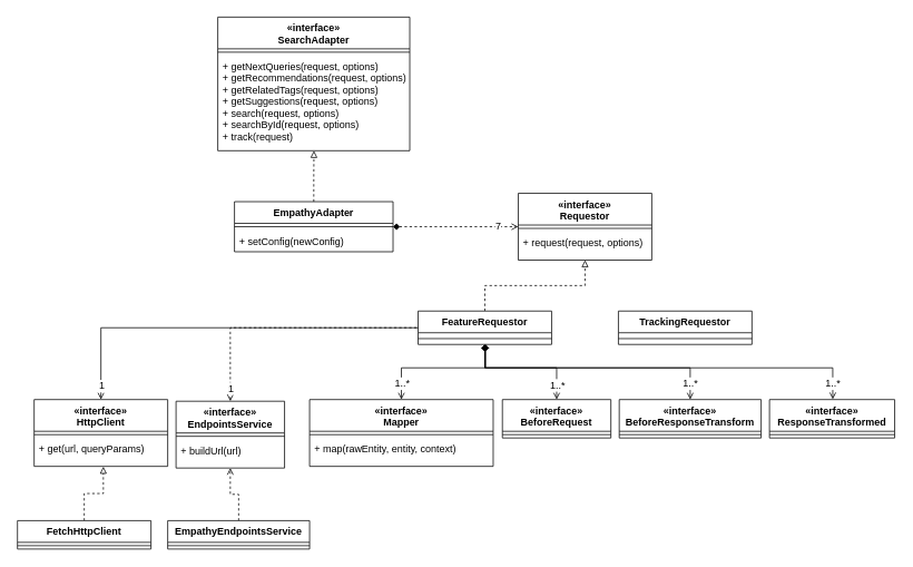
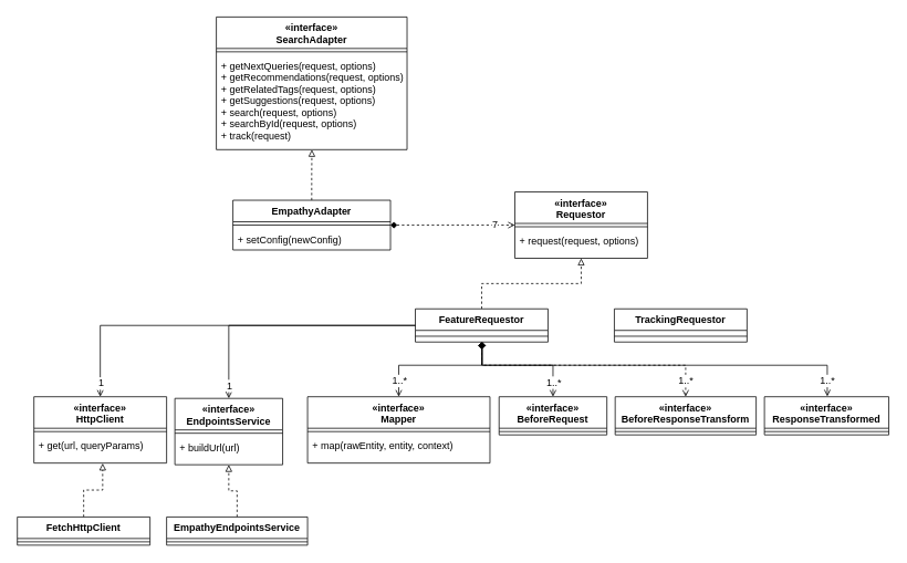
  <mxCell id="0" />
  <mxCell id="1" parent="0" />
  <mxCell id="2" value="TrackingRequestor" style="swimlane;fontStyle=1;align=center;verticalAlign=top;childLayout=stackLayout;horizontal=1;startSize=26;horizontalStack=0;resizeParent=1;resizeParentMax=0;resizeLast=0;collapsible=1;marginBottom=0;" vertex="1" parent="1"><mxGeometry x="740" y="372" width="160" height="40" as="geometry" /></mxCell>
  <mxCell id="3" value="" style="line;strokeWidth=1;fillColor=none;align=left;verticalAlign=middle;spacingTop=-1;spacingLeft=3;spacingRight=3;rotatable=0;labelPosition=right;points=[];portConstraint=eastwest;" vertex="1" parent="2"><mxGeometry y="26" width="160" height="14" as="geometry" /></mxCell>
  <mxCell id="4" style="edgeStyle=orthogonalEdgeStyle;rounded=0;orthogonalLoop=1;jettySize=auto;html=1;exitX=0.5;exitY=0;exitDx=0;exitDy=0;endArrow=block;endFill=0;dashed=1;" edge="1" parent="1" source="5" target="16"><mxGeometry relative="1" as="geometry" /></mxCell>
  <mxCell id="5" value="FeatureRequestor" style="swimlane;fontStyle=1;align=center;verticalAlign=top;childLayout=stackLayout;horizontal=1;startSize=26;horizontalStack=0;resizeParent=1;resizeParentMax=0;resizeLast=0;collapsible=1;marginBottom=0;" vertex="1" parent="1"><mxGeometry x="500" y="372" width="160" height="40" as="geometry" /></mxCell>
  <mxCell id="6" value="" style="line;strokeWidth=1;fillColor=none;align=left;verticalAlign=middle;spacingTop=-1;spacingLeft=3;spacingRight=3;rotatable=0;labelPosition=right;points=[];portConstraint=eastwest;" vertex="1" parent="5"><mxGeometry y="26" width="160" height="14" as="geometry" /></mxCell>
  <mxCell id="7" style="edgeStyle=orthogonalEdgeStyle;rounded=0;orthogonalLoop=1;jettySize=auto;html=1;exitX=0.5;exitY=0;exitDx=0;exitDy=0;entryX=0.501;entryY=1;entryDx=0;entryDy=0;entryPerimeter=0;dashed=1;endArrow=block;endFill=0;" edge="1" parent="1" source="10" target="15"><mxGeometry relative="1" as="geometry" /></mxCell>
  <mxCell id="8" style="edgeStyle=orthogonalEdgeStyle;rounded=0;orthogonalLoop=1;jettySize=auto;html=1;exitX=1;exitY=0.5;exitDx=0;exitDy=0;endArrow=open;endFill=0;startArrow=diamond;startFill=1;dashed=1;" edge="1" parent="1" source="10" target="16"><mxGeometry relative="1" as="geometry"><mxPoint x="590" y="240" as="targetPoint" /></mxGeometry></mxCell>
  <mxCell id="9" value="7" style="text;html=1;resizable=0;points=[];align=center;verticalAlign=middle;labelBackgroundColor=#ffffff;" vertex="1" connectable="0" parent="8"><mxGeometry x="0.667" y="-1" relative="1" as="geometry"><mxPoint y="-2" as="offset" /></mxGeometry></mxCell>
  <mxCell id="10" value="EmpathyAdapter" style="swimlane;fontStyle=1;align=center;verticalAlign=top;childLayout=stackLayout;horizontal=1;startSize=26;horizontalStack=0;resizeParent=1;resizeParentMax=0;resizeLast=0;collapsible=1;marginBottom=0;" vertex="1" parent="1"><mxGeometry x="280" y="241" width="190" height="60" as="geometry" /></mxCell>
  <mxCell id="11" value="" style="line;strokeWidth=1;fillColor=none;align=left;verticalAlign=middle;spacingTop=-1;spacingLeft=3;spacingRight=3;rotatable=0;labelPosition=right;points=[];portConstraint=eastwest;" vertex="1" parent="10"><mxGeometry y="26" width="190" height="8" as="geometry" /></mxCell>
  <mxCell id="12" value="+ setConfig(newConfig)&#10;" style="text;strokeColor=none;fillColor=none;align=left;verticalAlign=top;spacingLeft=4;spacingRight=4;overflow=hidden;rotatable=0;points=[[0,0.5],[1,0.5]];portConstraint=eastwest;" vertex="1" parent="10"><mxGeometry y="34" width="190" height="26" as="geometry" /></mxCell>
  <mxCell id="13" value="«interface»&#10;SearchAdapter" style="swimlane;fontStyle=1;align=center;verticalAlign=top;childLayout=stackLayout;horizontal=1;startSize=38;horizontalStack=0;resizeParent=1;resizeParentMax=0;resizeLast=0;collapsible=1;marginBottom=0;" vertex="1" parent="1"><mxGeometry x="260" y="20" width="230" height="160" as="geometry" /></mxCell>
  <mxCell id="14" value="" style="line;strokeWidth=1;fillColor=none;align=left;verticalAlign=middle;spacingTop=-1;spacingLeft=3;spacingRight=3;rotatable=0;labelPosition=right;points=[];portConstraint=eastwest;" vertex="1" parent="13"><mxGeometry y="38" width="230" height="8" as="geometry" /></mxCell>
  <mxCell id="15" value="+ getNextQueries(request, options)&#10;+ getRecommendations(request, options)&#10;+ getRelatedTags(request, options)&#10;+ getSuggestions(request, options)&#10;+ search(request, options)&#10;+ searchById(request, options)&#10;+ track(request)&#10;" style="text;strokeColor=none;fillColor=none;align=left;verticalAlign=top;spacingLeft=4;spacingRight=4;overflow=hidden;rotatable=0;points=[[0,0.5],[1,0.5]];portConstraint=eastwest;" vertex="1" parent="13"><mxGeometry y="46" width="230" height="114" as="geometry" /></mxCell>
  <mxCell id="16" value="«interface»&#10;Requestor" style="swimlane;fontStyle=1;align=center;verticalAlign=top;childLayout=stackLayout;horizontal=1;startSize=38;horizontalStack=0;resizeParent=1;resizeParentMax=0;resizeLast=0;collapsible=1;marginBottom=0;" vertex="1" parent="1"><mxGeometry x="620" y="231" width="160" height="80" as="geometry" /></mxCell>
  <mxCell id="17" value="" style="line;strokeWidth=1;fillColor=none;align=left;verticalAlign=middle;spacingTop=-1;spacingLeft=3;spacingRight=3;rotatable=0;labelPosition=right;points=[];portConstraint=eastwest;" vertex="1" parent="16"><mxGeometry y="38" width="160" height="8" as="geometry" /></mxCell>
  <mxCell id="18" value="+ request(request, options)&#10;&#10;" style="text;strokeColor=none;fillColor=none;align=left;verticalAlign=top;spacingLeft=4;spacingRight=4;overflow=hidden;rotatable=0;points=[[0,0.5],[1,0.5]];portConstraint=eastwest;" vertex="1" parent="16"><mxGeometry y="46" width="160" height="34" as="geometry" /></mxCell>
  <mxCell id="19" style="edgeStyle=orthogonalEdgeStyle;rounded=0;orthogonalLoop=1;jettySize=auto;html=1;exitX=0.5;exitY=0;exitDx=0;exitDy=0;entryX=0.518;entryY=1.009;entryDx=0;entryDy=0;entryPerimeter=0;dashed=1;endArrow=block;endFill=0;" edge="1" parent="1" source="20" target="26"><mxGeometry relative="1" as="geometry" /></mxCell>
  <mxCell id="20" value="FetchHttpClient" style="swimlane;fontStyle=1;align=center;verticalAlign=top;childLayout=stackLayout;horizontal=1;startSize=26;horizontalStack=0;resizeParent=1;resizeParentMax=0;resizeLast=0;collapsible=1;marginBottom=0;" vertex="1" parent="1"><mxGeometry x="20" y="623" width="160" height="34" as="geometry" /></mxCell>
  <mxCell id="21" value="" style="line;strokeWidth=1;fillColor=none;align=left;verticalAlign=middle;spacingTop=-1;spacingLeft=3;spacingRight=3;rotatable=0;labelPosition=right;points=[];portConstraint=eastwest;" vertex="1" parent="20"><mxGeometry y="26" width="160" height="8" as="geometry" /></mxCell>
  <mxCell id="22" style="edgeStyle=orthogonalEdgeStyle;rounded=0;orthogonalLoop=1;jettySize=auto;html=1;exitX=0.5;exitY=0;exitDx=0;exitDy=0;entryX=0;entryY=0.5;entryDx=0;entryDy=0;startArrow=open;startFill=0;endArrow=none;endFill=0;" edge="1" parent="1" source="24" target="5"><mxGeometry relative="1" as="geometry" /></mxCell>
  <mxCell id="23" value="1" style="text;html=1;resizable=0;points=[];align=center;verticalAlign=middle;labelBackgroundColor=#ffffff;" vertex="1" connectable="0" parent="22"><mxGeometry x="-0.926" relative="1" as="geometry"><mxPoint as="offset" /></mxGeometry></mxCell>
  <mxCell id="24" value="«interface»&#10;HttpClient" style="swimlane;fontStyle=1;align=center;verticalAlign=top;childLayout=stackLayout;horizontal=1;startSize=38;horizontalStack=0;resizeParent=1;resizeParentMax=0;resizeLast=0;collapsible=1;marginBottom=0;" vertex="1" parent="1"><mxGeometry x="40" y="478" width="160" height="80" as="geometry" /></mxCell>
  <mxCell id="25" value="" style="line;strokeWidth=1;fillColor=none;align=left;verticalAlign=middle;spacingTop=-1;spacingLeft=3;spacingRight=3;rotatable=0;labelPosition=right;points=[];portConstraint=eastwest;" vertex="1" parent="24"><mxGeometry y="38" width="160" height="8" as="geometry" /></mxCell>
  <mxCell id="26" value="+ get(url, queryParams)&#10;" style="text;strokeColor=none;fillColor=none;align=left;verticalAlign=top;spacingLeft=4;spacingRight=4;overflow=hidden;rotatable=0;points=[[0,0.5],[1,0.5]];portConstraint=eastwest;" vertex="1" parent="24"><mxGeometry y="46" width="160" height="34" as="geometry" /></mxCell>
  <mxCell id="27" style="edgeStyle=orthogonalEdgeStyle;rounded=0;orthogonalLoop=1;jettySize=auto;html=1;exitX=0.5;exitY=0;exitDx=0;exitDy=0;startArrow=open;startFill=0;endArrow=diamond;endFill=1;" edge="1" parent="1" source="29" target="5"><mxGeometry relative="1" as="geometry"><Array as="points"><mxPoint x="480" y="440" /><mxPoint x="580" y="440" /></Array></mxGeometry></mxCell>
  <mxCell id="28" value="1..*" style="text;html=1;resizable=0;points=[];align=center;verticalAlign=middle;labelBackgroundColor=#ffffff;" vertex="1" connectable="0" parent="27"><mxGeometry x="-0.8" y="1" relative="1" as="geometry"><mxPoint x="1" y="-3" as="offset" /></mxGeometry></mxCell>
  <mxCell id="29" value="«interface»&#10;Mapper" style="swimlane;fontStyle=1;align=center;verticalAlign=top;childLayout=stackLayout;horizontal=1;startSize=38;horizontalStack=0;resizeParent=1;resizeParentMax=0;resizeLast=0;collapsible=1;marginBottom=0;" vertex="1" parent="1"><mxGeometry x="370" y="478" width="220" height="80" as="geometry" /></mxCell>
  <mxCell id="30" value="" style="line;strokeWidth=1;fillColor=none;align=left;verticalAlign=middle;spacingTop=-1;spacingLeft=3;spacingRight=3;rotatable=0;labelPosition=right;points=[];portConstraint=eastwest;" vertex="1" parent="29"><mxGeometry y="38" width="220" height="8" as="geometry" /></mxCell>
  <mxCell id="31" value="+ map(rawEntity, entity, context)&#10;" style="text;strokeColor=none;fillColor=none;align=left;verticalAlign=top;spacingLeft=4;spacingRight=4;overflow=hidden;rotatable=0;points=[[0,0.5],[1,0.5]];portConstraint=eastwest;" vertex="1" parent="29"><mxGeometry y="46" width="220" height="34" as="geometry" /></mxCell>
- <mxCell id="32" style="edgeStyle=orthogonalEdgeStyle;rounded=0;orthogonalLoop=1;jettySize=auto;html=1;exitX=0.5;exitY=0;exitDx=0;exitDy=0;entryX=0;entryY=0.5;entryDx=0;entryDy=0;startArrow=open;startFill=0;endArrow=none;endFill=0;dashed=1;" edge="1" parent="1" source="34" target="5"><mxGeometry relative="1" as="geometry" /></mxCell>
+ <mxCell id="32" style="edgeStyle=orthogonalEdgeStyle;rounded=0;orthogonalLoop=1;jettySize=auto;html=1;exitX=0.5;exitY=0;exitDx=0;exitDy=0;entryX=0;entryY=0.5;entryDx=0;entryDy=0;startArrow=open;startFill=0;endArrow=none;endFill=0;" edge="1" parent="1" source="34" target="5"><mxGeometry relative="1" as="geometry" /></mxCell>
  <mxCell id="33" value="1" style="text;html=1;resizable=0;points=[];align=center;verticalAlign=middle;labelBackgroundColor=#ffffff;" vertex="1" connectable="0" parent="32"><mxGeometry x="-0.903" y="1" relative="1" as="geometry"><mxPoint x="1" y="-1" as="offset" /></mxGeometry></mxCell>
  <mxCell id="34" value="«interface»&#10;EndpointsService" style="swimlane;fontStyle=1;align=center;verticalAlign=top;childLayout=stackLayout;horizontal=1;startSize=38;horizontalStack=0;resizeParent=1;resizeParentMax=0;resizeLast=0;collapsible=1;marginBottom=0;" vertex="1" parent="1"><mxGeometry x="210" y="480" width="130" height="80" as="geometry" /></mxCell>
  <mxCell id="35" value="" style="line;strokeWidth=1;fillColor=none;align=left;verticalAlign=middle;spacingTop=-1;spacingLeft=3;spacingRight=3;rotatable=0;labelPosition=right;points=[];portConstraint=eastwest;" vertex="1" parent="34"><mxGeometry y="38" width="130" height="8" as="geometry" /></mxCell>
  <mxCell id="36" value="+ buildUrl(url)&#10;" style="text;strokeColor=none;fillColor=none;align=left;verticalAlign=top;spacingLeft=4;spacingRight=4;overflow=hidden;rotatable=0;points=[[0,0.5],[1,0.5]];portConstraint=eastwest;" vertex="1" parent="34"><mxGeometry y="46" width="130" height="34" as="geometry" /></mxCell>
  <mxCell id="37" style="edgeStyle=orthogonalEdgeStyle;rounded=0;orthogonalLoop=1;jettySize=auto;html=1;exitX=0.5;exitY=0;exitDx=0;exitDy=0;startArrow=open;startFill=0;endArrow=diamond;endFill=1;" edge="1" parent="1" source="39" target="5"><mxGeometry relative="1" as="geometry"><Array as="points"><mxPoint x="666" y="440" /><mxPoint x="580" y="440" /></Array></mxGeometry></mxCell>
  <mxCell id="38" value="1..*" style="text;html=1;resizable=0;points=[];align=center;verticalAlign=middle;labelBackgroundColor=#ffffff;" vertex="1" connectable="0" parent="37"><mxGeometry x="-0.8" relative="1" as="geometry"><mxPoint y="-3" as="offset" /></mxGeometry></mxCell>
  <mxCell id="39" value="«interface»&#10;BeforeRequest&#10;" style="swimlane;fontStyle=1;align=center;verticalAlign=top;childLayout=stackLayout;horizontal=1;startSize=38;horizontalStack=0;resizeParent=1;resizeParentMax=0;resizeLast=0;collapsible=1;marginBottom=0;" vertex="1" parent="1"><mxGeometry x="601" y="478" width="130" height="46" as="geometry" /></mxCell>
  <mxCell id="40" value="" style="line;strokeWidth=1;fillColor=none;align=left;verticalAlign=middle;spacingTop=-1;spacingLeft=3;spacingRight=3;rotatable=0;labelPosition=right;points=[];portConstraint=eastwest;" vertex="1" parent="39"><mxGeometry y="38" width="130" height="8" as="geometry" /></mxCell>
- <mxCell id="41" style="edgeStyle=orthogonalEdgeStyle;rounded=0;orthogonalLoop=1;jettySize=auto;html=1;exitX=0.5;exitY=0;exitDx=0;exitDy=0;startArrow=open;startFill=0;endArrow=diamond;endFill=1;" edge="1" parent="1" source="43" target="5"><mxGeometry relative="1" as="geometry"><Array as="points"><mxPoint x="826" y="440" /><mxPoint x="580" y="440" /></Array></mxGeometry></mxCell>
+ <mxCell id="41" style="edgeStyle=orthogonalEdgeStyle;rounded=0;orthogonalLoop=1;jettySize=auto;html=1;exitX=0.5;exitY=0;exitDx=0;exitDy=0;startArrow=open;startFill=0;endArrow=diamond;endFill=1;dashed=1;" edge="1" parent="1" source="43" target="5"><mxGeometry relative="1" as="geometry"><Array as="points"><mxPoint x="826" y="440" /><mxPoint x="580" y="440" /></Array></mxGeometry></mxCell>
  <mxCell id="42" value="1..*" style="text;html=1;resizable=0;points=[];align=center;verticalAlign=middle;labelBackgroundColor=#ffffff;" vertex="1" connectable="0" parent="41"><mxGeometry x="-0.894" y="1" relative="1" as="geometry"><mxPoint y="-3" as="offset" /></mxGeometry></mxCell>
  <mxCell id="43" value="«interface»&#10;BeforeResponseTransform&#10;" style="swimlane;fontStyle=1;align=center;verticalAlign=top;childLayout=stackLayout;horizontal=1;startSize=38;horizontalStack=0;resizeParent=1;resizeParentMax=0;resizeLast=0;collapsible=1;marginBottom=0;" vertex="1" parent="1"><mxGeometry x="741" y="478" width="170" height="46" as="geometry" /></mxCell>
  <mxCell id="44" value="" style="line;strokeWidth=1;fillColor=none;align=left;verticalAlign=middle;spacingTop=-1;spacingLeft=3;spacingRight=3;rotatable=0;labelPosition=right;points=[];portConstraint=eastwest;" vertex="1" parent="43"><mxGeometry y="38" width="170" height="8" as="geometry" /></mxCell>
  <mxCell id="45" style="edgeStyle=orthogonalEdgeStyle;rounded=0;orthogonalLoop=1;jettySize=auto;html=1;exitX=0.5;exitY=0;exitDx=0;exitDy=0;startArrow=open;startFill=0;endArrow=diamond;endFill=1;" edge="1" parent="1" target="5"><mxGeometry relative="1" as="geometry"><mxPoint x="996.833" y="477.667" as="sourcePoint" /><mxPoint x="580.167" y="410.167" as="targetPoint" /><Array as="points"><mxPoint x="997" y="440" /><mxPoint x="581" y="440" /></Array></mxGeometry></mxCell>
  <mxCell id="46" value="1..*" style="text;html=1;resizable=0;points=[];align=center;verticalAlign=middle;labelBackgroundColor=#ffffff;" vertex="1" connectable="0" parent="45"><mxGeometry x="-0.934" y="-2" relative="1" as="geometry"><mxPoint x="-2" y="-3" as="offset" /></mxGeometry></mxCell>
  <mxCell id="47" value="«interface»&#10;ResponseTransformed&#10;" style="swimlane;fontStyle=1;align=center;verticalAlign=top;childLayout=stackLayout;horizontal=1;startSize=38;horizontalStack=0;resizeParent=1;resizeParentMax=0;resizeLast=0;collapsible=1;marginBottom=0;" vertex="1" parent="1"><mxGeometry x="921" y="478" width="150" height="46" as="geometry" /></mxCell>
  <mxCell id="48" value="" style="line;strokeWidth=1;fillColor=none;align=left;verticalAlign=middle;spacingTop=-1;spacingLeft=3;spacingRight=3;rotatable=0;labelPosition=right;points=[];portConstraint=eastwest;" vertex="1" parent="47"><mxGeometry y="38" width="150" height="8" as="geometry" /></mxCell>
- <mxCell id="49" style="edgeStyle=orthogonalEdgeStyle;rounded=0;orthogonalLoop=1;jettySize=auto;html=1;exitX=0.5;exitY=0;exitDx=0;exitDy=0;dashed=1;startArrow=none;startFill=0;endArrow=open;endFill=0;" edge="1" parent="1" source="50" target="34"><mxGeometry relative="1" as="geometry" /></mxCell>
+ <mxCell id="49" style="edgeStyle=orthogonalEdgeStyle;rounded=0;orthogonalLoop=1;jettySize=auto;html=1;exitX=0.5;exitY=0;exitDx=0;exitDy=0;dashed=1;startArrow=none;startFill=0;endArrow=block;endFill=0;" edge="1" parent="1" source="50" target="34"><mxGeometry relative="1" as="geometry" /></mxCell>
  <mxCell id="50" value="EmpathyEndpointsService" style="swimlane;fontStyle=1;align=center;verticalAlign=top;childLayout=stackLayout;horizontal=1;startSize=26;horizontalStack=0;resizeParent=1;resizeParentMax=0;resizeLast=0;collapsible=1;marginBottom=0;" vertex="1" parent="1"><mxGeometry x="200" y="623" width="170" height="34" as="geometry" /></mxCell>
  <mxCell id="51" value="" style="line;strokeWidth=1;fillColor=none;align=left;verticalAlign=middle;spacingTop=-1;spacingLeft=3;spacingRight=3;rotatable=0;labelPosition=right;points=[];portConstraint=eastwest;" vertex="1" parent="50"><mxGeometry y="26" width="170" height="8" as="geometry" /></mxCell>
